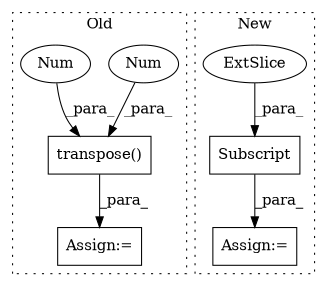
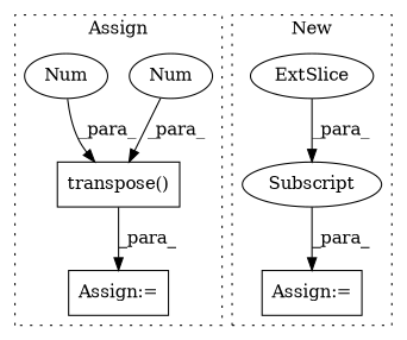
  digraph {
    node [a=76 l=1 shape=box]
    n1 [a=75 l="17,1" label="transpose()" s="2892,2913"]
    n2 [label=Num s=2912 shape=ellipse]
    n3 [label=Num s=2909 shape=ellipse]
    n4 [a=68 l=3 label="Assign:=" s=2860]
    n5 [a=85 l=10 label=ExtSlice s=3054 shape=ellipse]
-   n6 [a=63 l="18,0" label=Subscript s="3054,0"]
+   n6 [a=63 l="18,0" label=Subscript s="3054,0" shape=ellipse]
    n7 [a=68 l=3 label="Assign:=" s=3051]
    subgraph cluster_1 {
-     label=Old
+     label=Assign
      style=dotted
      n1
      n2
      n3
      n4
    }
    subgraph cluster_2 {
      label=New
      style=dotted
      n5
      n6
      n7
    }
    n1 -> n4 [label=_para_]
    n2 -> n1 [label=_para_]
    n3 -> n1 [label=_para_]
    n5 -> n6 [label=_para_]
    n6 -> n7 [label=_para_]
  }
